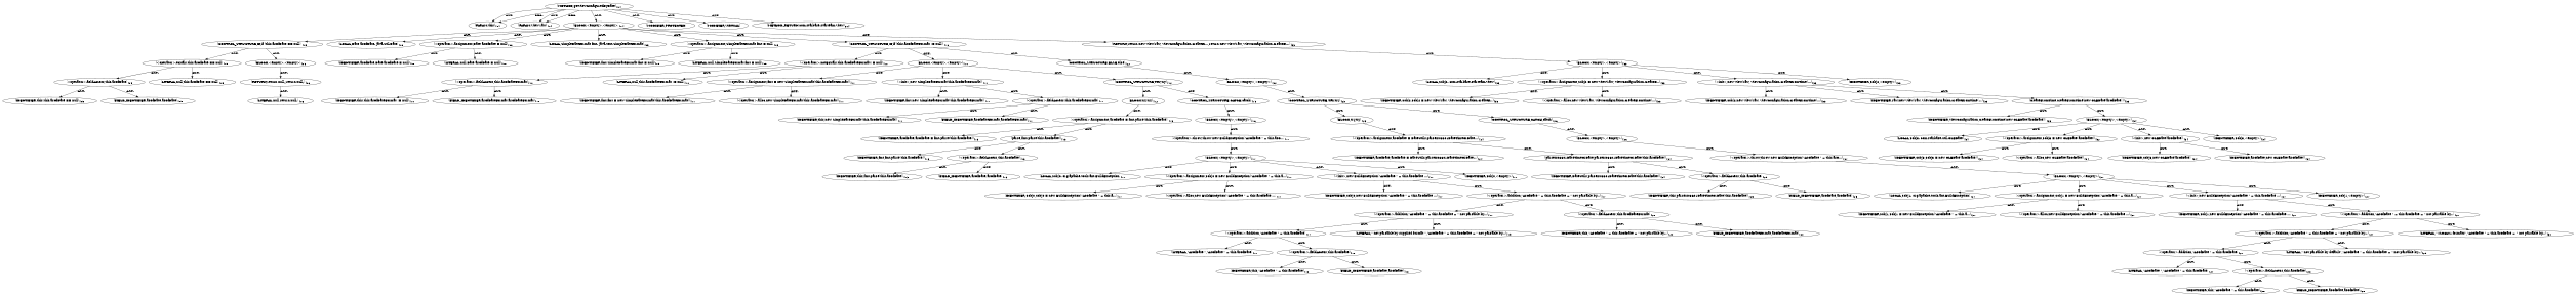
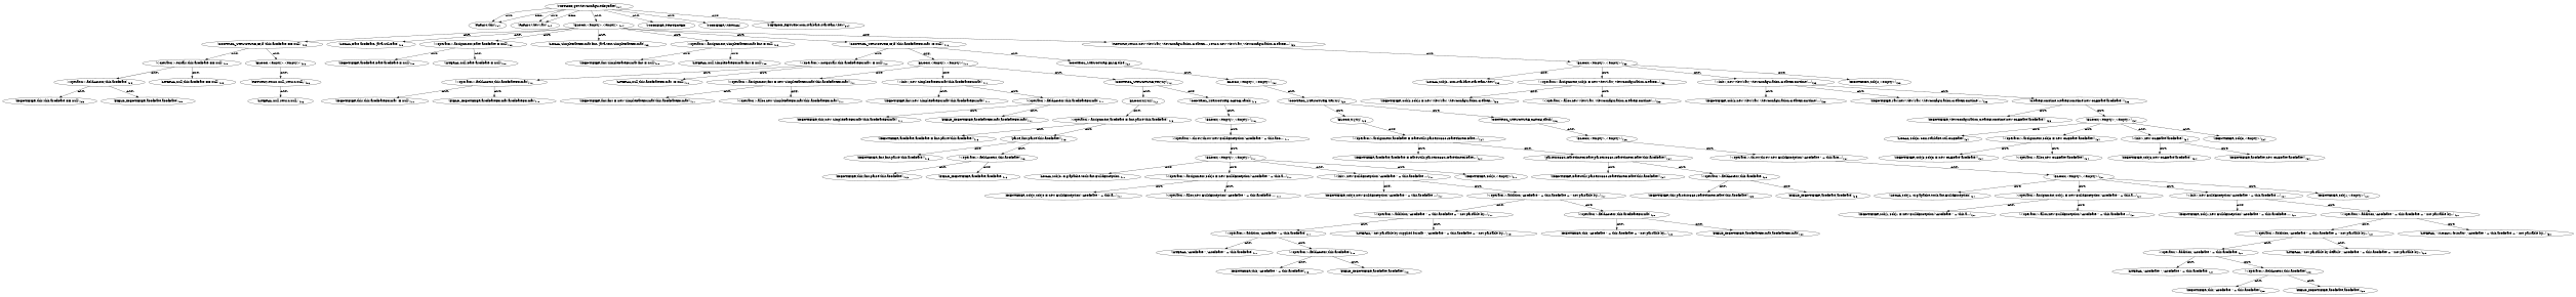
  digraph {
    n1 [label=<(METHOD,getViewConfiguredByDate)<SUB>404</SUB>>]
    n2 [label=<(PARAM,this)<SUB>404</SUB>>]
    n3 [label=<(PARAM,View raw)<SUB>404</SUB>>]
    n4 [label=<(BLOCK,&lt;empty&gt;,&lt;empty&gt;)<SUB>404</SUB>>]
    n5 [label=<(MODIFIER,PROTECTED)>]
    n6 [label=<(MODIFIER,VIRTUAL)>]
    n7 [label=<(METHOD_RETURN,com.starbase.starteam.View)<SUB>304</SUB>>]
    n8 [label=<(CONTROL_STRUCTURE,IF,if (this.asOfDate == null))<SUB>405</SUB>>]
    n9 [label=<(LOCAL,Date asOfDate: java.util.Date)<SUB>408</SUB>>]
    n10 [label=<(&lt;operator&gt;.assignment,Date asOfDate = null)<SUB>408</SUB>>]
    n11 [label=<(LOCAL,SimpleDateFormat fmt: java.text.SimpleDateFormat)<SUB>409</SUB>>]
    n12 [label=<(&lt;operator&gt;.assignment,SimpleDateFormat fmt = null)<SUB>409</SUB>>]
    n13 [label=<(CONTROL_STRUCTURE,IF,if (this.asOfDateFormat != null))<SUB>410</SUB>>]
    n14 [label=<(RETURN,return new View(raw, ViewConfiguration.createFr...,return new View(raw, ViewConfiguration.createFr...)<SUB>433</SUB>>]
    n15 [label=<(&lt;operator&gt;.equals,this.asOfDate == null)<SUB>405</SUB>>]
    n16 [label=<(BLOCK,&lt;empty&gt;,&lt;empty&gt;)<SUB>405</SUB>>]
    n17 [label=<(IDENTIFIER,asOfDate,Date asOfDate = null)<SUB>408</SUB>>]
    n18 [label=<(LITERAL,null,Date asOfDate = null)<SUB>408</SUB>>]
    n19 [label=<(IDENTIFIER,fmt,SimpleDateFormat fmt = null)<SUB>409</SUB>>]
    n20 [label=<(LITERAL,null,SimpleDateFormat fmt = null)<SUB>409</SUB>>]
    n21 [label=<(&lt;operator&gt;.notEquals,this.asOfDateFormat != null)<SUB>410</SUB>>]
    n22 [label=<(BLOCK,&lt;empty&gt;,&lt;empty&gt;)<SUB>410</SUB>>]
    n23 [label=<(CONTROL_STRUCTURE,ELSE,else)<SUB>422</SUB>>]
    n24 [label=<(BLOCK,&lt;empty&gt;,&lt;empty&gt;)<SUB>433</SUB>>]
    n25 [label=<(&lt;operator&gt;.fieldAccess,this.asOfDate)<SUB>405</SUB>>]
    n26 [label=<(LITERAL,null,this.asOfDate == null)<SUB>405</SUB>>]
    n27 [label=<(RETURN,return null;,return null;)<SUB>406</SUB>>]
    n28 [label=<(IDENTIFIER,this,this.asOfDate == null)<SUB>405</SUB>>]
    n29 [label=<(FIELD_IDENTIFIER,asOfDate,asOfDate)<SUB>405</SUB>>]
    n30 [label=<(LITERAL,null,return null;)<SUB>406</SUB>>]
    n31 [label=<(&lt;operator&gt;.fieldAccess,this.asOfDateFormat)<SUB>410</SUB>>]
    n32 [label=<(LITERAL,null,this.asOfDateFormat != null)<SUB>410</SUB>>]
    n33 [label=<(&lt;operator&gt;.assignment,fmt = new SimpleDateFormat(this.asOfDateFormat))<SUB>411</SUB>>]
    n34 [label=<(&lt;init&gt;,new SimpleDateFormat(this.asOfDateFormat))<SUB>411</SUB>>]
    n35 [label=<(CONTROL_STRUCTURE,TRY,try)<SUB>412</SUB>>]
    n36 [label=<(BLOCK,&lt;empty&gt;,&lt;empty&gt;)<SUB>422</SUB>>]
    n37 [label=<(IDENTIFIER,this,this.asOfDateFormat != null)<SUB>410</SUB>>]
    n38 [label=<(FIELD_IDENTIFIER,asOfDateFormat,asOfDateFormat)<SUB>410</SUB>>]
    n39 [label=<(IDENTIFIER,fmt,fmt = new SimpleDateFormat(this.asOfDateFormat))<SUB>411</SUB>>]
    n40 [label=<(&lt;operator&gt;.alloc,new SimpleDateFormat(this.asOfDateFormat))<SUB>411</SUB>>]
    n41 [label=<(IDENTIFIER,fmt,new SimpleDateFormat(this.asOfDateFormat))<SUB>411</SUB>>]
    n42 [label=<(&lt;operator&gt;.fieldAccess,this.asOfDateFormat)<SUB>411</SUB>>]
    n43 [label=<(BLOCK,try,try)<SUB>412</SUB>>]
    n44 [label=<(CONTROL_STRUCTURE,CATCH,catch)<SUB>415</SUB>>]
    n45 [label=<(IDENTIFIER,this,new SimpleDateFormat(this.asOfDateFormat))<SUB>411</SUB>>]
    n46 [label=<(FIELD_IDENTIFIER,asOfDateFormat,asOfDateFormat)<SUB>411</SUB>>]
    n47 [label=<(&lt;operator&gt;.assignment,asOfDate = fmt.parse(this.asOfDate))<SUB>413</SUB>>]
    n48 [label=<(BLOCK,&lt;empty&gt;,&lt;empty&gt;)<SUB>416</SUB>>]
    n49 [label=<(IDENTIFIER,asOfDate,asOfDate = fmt.parse(this.asOfDate))<SUB>413</SUB>>]
    n50 [label=<(parse,fmt.parse(this.asOfDate))<SUB>413</SUB>>]
    n51 [label=<(IDENTIFIER,fmt,fmt.parse(this.asOfDate))<SUB>413</SUB>>]
    n52 [label=<(&lt;operator&gt;.fieldAccess,this.asOfDate)<SUB>413</SUB>>]
    n53 [label=<(IDENTIFIER,this,fmt.parse(this.asOfDate))<SUB>413</SUB>>]
    n54 [label=<(FIELD_IDENTIFIER,asOfDate,asOfDate)<SUB>413</SUB>>]
    n55 [label=<(&lt;operator&gt;.throw,throw new BuildException(&quot;AsOfDate &quot; + this.asO...)<SUB>417</SUB>>]
    n56 [label=<(BLOCK,&lt;empty&gt;,&lt;empty&gt;)<SUB>417</SUB>>]
    n57 [label=<(LOCAL,$obj0: org.apache.tools.ant.BuildException)<SUB>417</SUB>>]
    n58 [label=<(&lt;operator&gt;.assignment,$obj0 = new BuildException(&quot;AsOfDate &quot; + this.a...)<SUB>417</SUB>>]
    n59 [label=<(&lt;init&gt;,new BuildException(&quot;AsOfDate &quot; + this.asOfDate ...)<SUB>417</SUB>>]
    n60 [label=<(IDENTIFIER,$obj0,&lt;empty&gt;)<SUB>417</SUB>>]
    n61 [label=<(IDENTIFIER,$obj0,$obj0 = new BuildException(&quot;AsOfDate &quot; + this.a...)<SUB>417</SUB>>]
    n62 [label=<(&lt;operator&gt;.alloc,new BuildException(&quot;AsOfDate &quot; + this.asOfDate ...)<SUB>417</SUB>>]
    n63 [label=<(IDENTIFIER,$obj0,new BuildException(&quot;AsOfDate &quot; + this.asOfDate ...)<SUB>417</SUB>>]
    n64 [label=<(&lt;operator&gt;.addition,&quot;AsOfDate &quot; + this.asOfDate + &quot; not parsable by...)<SUB>417</SUB>>]
    n65 [label=<(&lt;operator&gt;.addition,&quot;AsOfDate &quot; + this.asOfDate + &quot; not parsable by...)<SUB>417</SUB>>]
    n66 [label=<(&lt;operator&gt;.fieldAccess,this.asOfDateFormat)<SUB>420</SUB>>]
    n67 [label=<(&lt;operator&gt;.addition,&quot;AsOfDate &quot; + this.asOfDate)<SUB>417</SUB>>]
    n68 [label=<(LITERAL,&quot; not parsable by supplied format &quot;,&quot;AsOfDate &quot; + this.asOfDate + &quot; not parsable by...)<SUB>419</SUB>>]
    n69 [label=<(IDENTIFIER,this,&quot;AsOfDate &quot; + this.asOfDate + &quot; not parsable by...)<SUB>420</SUB>>]
    n70 [label=<(FIELD_IDENTIFIER,asOfDateFormat,asOfDateFormat)<SUB>420</SUB>>]
    n71 [label=<(LITERAL,&quot;AsOfDate &quot;,&quot;AsOfDate &quot; + this.asOfDate)<SUB>417</SUB>>]
    n72 [label=<(&lt;operator&gt;.fieldAccess,this.asOfDate)<SUB>418</SUB>>]
    n73 [label=<(IDENTIFIER,this,&quot;AsOfDate &quot; + this.asOfDate)<SUB>418</SUB>>]
    n74 [label=<(FIELD_IDENTIFIER,asOfDate,asOfDate)<SUB>418</SUB>>]
    n75 [label=<(CONTROL_STRUCTURE,TRY,try)<SUB>423</SUB>>]
    n76 [label=<(BLOCK,try,try)<SUB>423</SUB>>]
    n77 [label=<(CONTROL_STRUCTURE,CATCH,catch)<SUB>426</SUB>>]
    n78 [label=<(&lt;operator&gt;.assignment,asOfDate = DateUtils.parseIso8601DateTimeOrDate...)<SUB>424</SUB>>]
    n79 [label=<(BLOCK,&lt;empty&gt;,&lt;empty&gt;)<SUB>426</SUB>>]
    n80 [label=<(IDENTIFIER,asOfDate,asOfDate = DateUtils.parseIso8601DateTimeOrDate...)<SUB>424</SUB>>]
    n81 [label=<(parseIso8601DateTimeOrDate,parseIso8601DateTimeOrDate(this.asOfDate))<SUB>424</SUB>>]
    n82 [label=<(IDENTIFIER,DateUtils,parseIso8601DateTimeOrDate(this.asOfDate))<SUB>424</SUB>>]
    n83 [label=<(&lt;operator&gt;.fieldAccess,this.asOfDate)<SUB>425</SUB>>]
    n84 [label=<(IDENTIFIER,this,parseIso8601DateTimeOrDate(this.asOfDate))<SUB>425</SUB>>]
    n85 [label=<(FIELD_IDENTIFIER,asOfDate,asOfDate)<SUB>425</SUB>>]
    n86 [label=<(&lt;operator&gt;.throw,throw new BuildException(&quot;AsOfDate &quot; + this.asO...)<SUB>427</SUB>>]
    n87 [label=<(BLOCK,&lt;empty&gt;,&lt;empty&gt;)<SUB>427</SUB>>]
    n88 [label=<(LOCAL,$obj1: org.apache.tools.ant.BuildException)<SUB>427</SUB>>]
    n89 [label=<(&lt;operator&gt;.assignment,$obj1 = new BuildException(&quot;AsOfDate &quot; + this.a...)<SUB>427</SUB>>]
    n90 [label=<(&lt;init&gt;,new BuildException(&quot;AsOfDate &quot; + this.asOfDate ...)<SUB>427</SUB>>]
    n91 [label=<(IDENTIFIER,$obj1,&lt;empty&gt;)<SUB>427</SUB>>]
    n92 [label=<(IDENTIFIER,$obj1,$obj1 = new BuildException(&quot;AsOfDate &quot; + this.a...)<SUB>427</SUB>>]
    n93 [label=<(&lt;operator&gt;.alloc,new BuildException(&quot;AsOfDate &quot; + this.asOfDate ...)<SUB>427</SUB>>]
    n94 [label=<(IDENTIFIER,$obj1,new BuildException(&quot;AsOfDate &quot; + this.asOfDate ...)<SUB>427</SUB>>]
    n95 [label=<(&lt;operator&gt;.addition,&quot;AsOfDate &quot; + this.asOfDate + &quot; not parsable by...)<SUB>427</SUB>>]
    n96 [label=<(&lt;operator&gt;.addition,&quot;AsOfDate &quot; + this.asOfDate + &quot; not parsable by...)<SUB>427</SUB>>]
    n97 [label=<(LITERAL,&quot; ISO8601 formats&quot;,&quot;AsOfDate &quot; + this.asOfDate + &quot; not parsable by...)<SUB>430</SUB>>]
    n98 [label=<(&lt;operator&gt;.addition,&quot;AsOfDate &quot; + this.asOfDate)<SUB>427</SUB>>]
    n99 [label=<(LITERAL,&quot; not parsable by default&quot;,&quot;AsOfDate &quot; + this.asOfDate + &quot; not parsable by...)<SUB>429</SUB>>]
    n100 [label=<(LITERAL,&quot;AsOfDate &quot;,&quot;AsOfDate &quot; + this.asOfDate)<SUB>427</SUB>>]
    n101 [label=<(&lt;operator&gt;.fieldAccess,this.asOfDate)<SUB>428</SUB>>]
    n102 [label=<(IDENTIFIER,this,&quot;AsOfDate &quot; + this.asOfDate)<SUB>428</SUB>>]
    n103 [label=<(FIELD_IDENTIFIER,asOfDate,asOfDate)<SUB>428</SUB>>]
    n104 [label=<(LOCAL,$obj2: com.starbase.starteam.View)<SUB>433</SUB>>]
    n105 [label=<(&lt;operator&gt;.assignment,$obj2 = new View(raw, ViewConfiguration.createF...)<SUB>433</SUB>>]
    n106 [label=<(&lt;init&gt;,new View(raw, ViewConfiguration.createFromTime(...)<SUB>433</SUB>>]
    n107 [label=<(IDENTIFIER,$obj2,&lt;empty&gt;)<SUB>433</SUB>>]
    n108 [label=<(IDENTIFIER,$obj2,$obj2 = new View(raw, ViewConfiguration.createF...)<SUB>433</SUB>>]
    n109 [label=<(&lt;operator&gt;.alloc,new View(raw, ViewConfiguration.createFromTime(...)<SUB>433</SUB>>]
    n110 [label=<(IDENTIFIER,$obj2,new View(raw, ViewConfiguration.createFromTime(...)<SUB>433</SUB>>]
    n111 [label=<(IDENTIFIER,raw,new View(raw, ViewConfiguration.createFromTime(...)<SUB>433</SUB>>]
    n112 [label=<(createFromTime,createFromTime(new OLEDate(asOfDate)))<SUB>433</SUB>>]
    n113 [label=<(IDENTIFIER,ViewConfiguration,createFromTime(new OLEDate(asOfDate)))<SUB>433</SUB>>]
    n114 [label=<(BLOCK,&lt;empty&gt;,&lt;empty&gt;)<SUB>434</SUB>>]
    n115 [label=<(LOCAL,$obj3: com.starbase.util.OLEDate)<SUB>434</SUB>>]
-   n116 [label=<(&lt;operator&gt;.assignment,$obj3 = new OLEDate(asOfDate))<SUB>432</SUB>>]
+   n116 [label=<(&lt;operator&gt;.assignment,$obj3 = new OLEDate(asOfDate))<SUB>434</SUB>>]
    n117 [label=<(&lt;init&gt;,new OLEDate(asOfDate))<SUB>434</SUB>>]
    n118 [label=<(IDENTIFIER,$obj3,&lt;empty&gt;)<SUB>434</SUB>>]
    n119 [label=<(IDENTIFIER,$obj3,$obj3 = new OLEDate(asOfDate))<SUB>434</SUB>>]
    n120 [label=<(&lt;operator&gt;.alloc,new OLEDate(asOfDate))<SUB>434</SUB>>]
    n121 [label=<(IDENTIFIER,$obj3,new OLEDate(asOfDate))<SUB>434</SUB>>]
    n122 [label=<(IDENTIFIER,asOfDate,new OLEDate(asOfDate))<SUB>434</SUB>>]
    n1 -> n2 [label="AST: "]
    n1 -> n2 [label="DDG: "]
    n1 -> n3 [label="AST: "]
    n1 -> n3 [label="DDG: "]
    n1 -> n4 [label="AST: "]
    n1 -> n5 [label="AST: "]
    n1 -> n6 [label="AST: "]
    n1 -> n7 [label="AST: "]
    n4 -> n8 [label="AST: "]
    n4 -> n9 [label="AST: "]
    n4 -> n10 [label="AST: "]
    n4 -> n11 [label="AST: "]
    n4 -> n12 [label="AST: "]
    n4 -> n13 [label="AST: "]
    n4 -> n14 [label="AST: "]
    n8 -> n15 [label="AST: "]
    n8 -> n16 [label="AST: "]
    n10 -> n17 [label="AST: "]
    n10 -> n18 [label="AST: "]
    n12 -> n19 [label="AST: "]
    n12 -> n20 [label="AST: "]
    n13 -> n21 [label="AST: "]
    n13 -> n22 [label="AST: "]
    n13 -> n23 [label="AST: "]
    n14 -> n24 [label="AST: "]
    n15 -> n25 [label="AST: "]
    n15 -> n26 [label="AST: "]
    n16 -> n27 [label="AST: "]
    n21 -> n31 [label="AST: "]
    n21 -> n32 [label="AST: "]
    n22 -> n33 [label="AST: "]
    n22 -> n34 [label="AST: "]
    n22 -> n35 [label="AST: "]
    n23 -> n36 [label="AST: "]
    n24 -> n104 [label="AST: "]
    n24 -> n105 [label="AST: "]
    n24 -> n106 [label="AST: "]
    n24 -> n107 [label="AST: "]
    n25 -> n28 [label="AST: "]
    n25 -> n29 [label="AST: "]
    n27 -> n30 [label="AST: "]
    n31 -> n37 [label="AST: "]
    n31 -> n38 [label="AST: "]
    n33 -> n39 [label="AST: "]
    n33 -> n40 [label="AST: "]
    n34 -> n41 [label="AST: "]
    n34 -> n42 [label="AST: "]
    n35 -> n43 [label="AST: "]
    n35 -> n44 [label="AST: "]
    n36 -> n75 [label="AST: "]
    n42 -> n45 [label="AST: "]
    n42 -> n46 [label="AST: "]
    n43 -> n47 [label="AST: "]
    n44 -> n48 [label="AST: "]
    n47 -> n49 [label="AST: "]
    n47 -> n50 [label="AST: "]
    n48 -> n55 [label="AST: "]
    n50 -> n51 [label="AST: "]
    n50 -> n52 [label="AST: "]
    n52 -> n53 [label="AST: "]
    n52 -> n54 [label="AST: "]
    n55 -> n56 [label="AST: "]
    n56 -> n57 [label="AST: "]
    n56 -> n58 [label="AST: "]
    n56 -> n59 [label="AST: "]
    n56 -> n60 [label="AST: "]
    n58 -> n61 [label="AST: "]
    n58 -> n62 [label="AST: "]
    n59 -> n63 [label="AST: "]
    n59 -> n64 [label="AST: "]
    n64 -> n65 [label="AST: "]
    n64 -> n66 [label="AST: "]
    n65 -> n67 [label="AST: "]
    n65 -> n68 [label="AST: "]
    n66 -> n69 [label="AST: "]
    n66 -> n70 [label="AST: "]
    n67 -> n71 [label="AST: "]
    n67 -> n72 [label="AST: "]
    n72 -> n73 [label="AST: "]
    n72 -> n74 [label="AST: "]
    n75 -> n76 [label="AST: "]
    n75 -> n77 [label="AST: "]
    n76 -> n78 [label="AST: "]
    n77 -> n79 [label="AST: "]
    n78 -> n80 [label="AST: "]
    n78 -> n81 [label="AST: "]
    n79 -> n86 [label="AST: "]
    n81 -> n82 [label="AST: "]
    n81 -> n83 [label="AST: "]
    n83 -> n84 [label="AST: "]
    n83 -> n85 [label="AST: "]
    n86 -> n87 [label="AST: "]
    n87 -> n88 [label="AST: "]
    n87 -> n89 [label="AST: "]
    n87 -> n90 [label="AST: "]
    n87 -> n91 [label="AST: "]
    n89 -> n92 [label="AST: "]
    n89 -> n93 [label="AST: "]
    n90 -> n94 [label="AST: "]
    n90 -> n95 [label="AST: "]
    n95 -> n96 [label="AST: "]
    n95 -> n97 [label="AST: "]
    n96 -> n98 [label="AST: "]
    n96 -> n99 [label="AST: "]
    n98 -> n100 [label="AST: "]
    n98 -> n101 [label="AST: "]
    n101 -> n102 [label="AST: "]
    n101 -> n103 [label="AST: "]
    n105 -> n108 [label="AST: "]
    n105 -> n109 [label="AST: "]
    n106 -> n110 [label="AST: "]
    n106 -> n111 [label="AST: "]
    n106 -> n112 [label="AST: "]
    n112 -> n113 [label="AST: "]
    n112 -> n114 [label="AST: "]
    n114 -> n115 [label="AST: "]
    n114 -> n116 [label="AST: "]
    n114 -> n117 [label="AST: "]
    n114 -> n118 [label="AST: "]
    n116 -> n119 [label="AST: "]
    n116 -> n120 [label="AST: "]
    n117 -> n121 [label="AST: "]
    n117 -> n122 [label="AST: "]
  }
